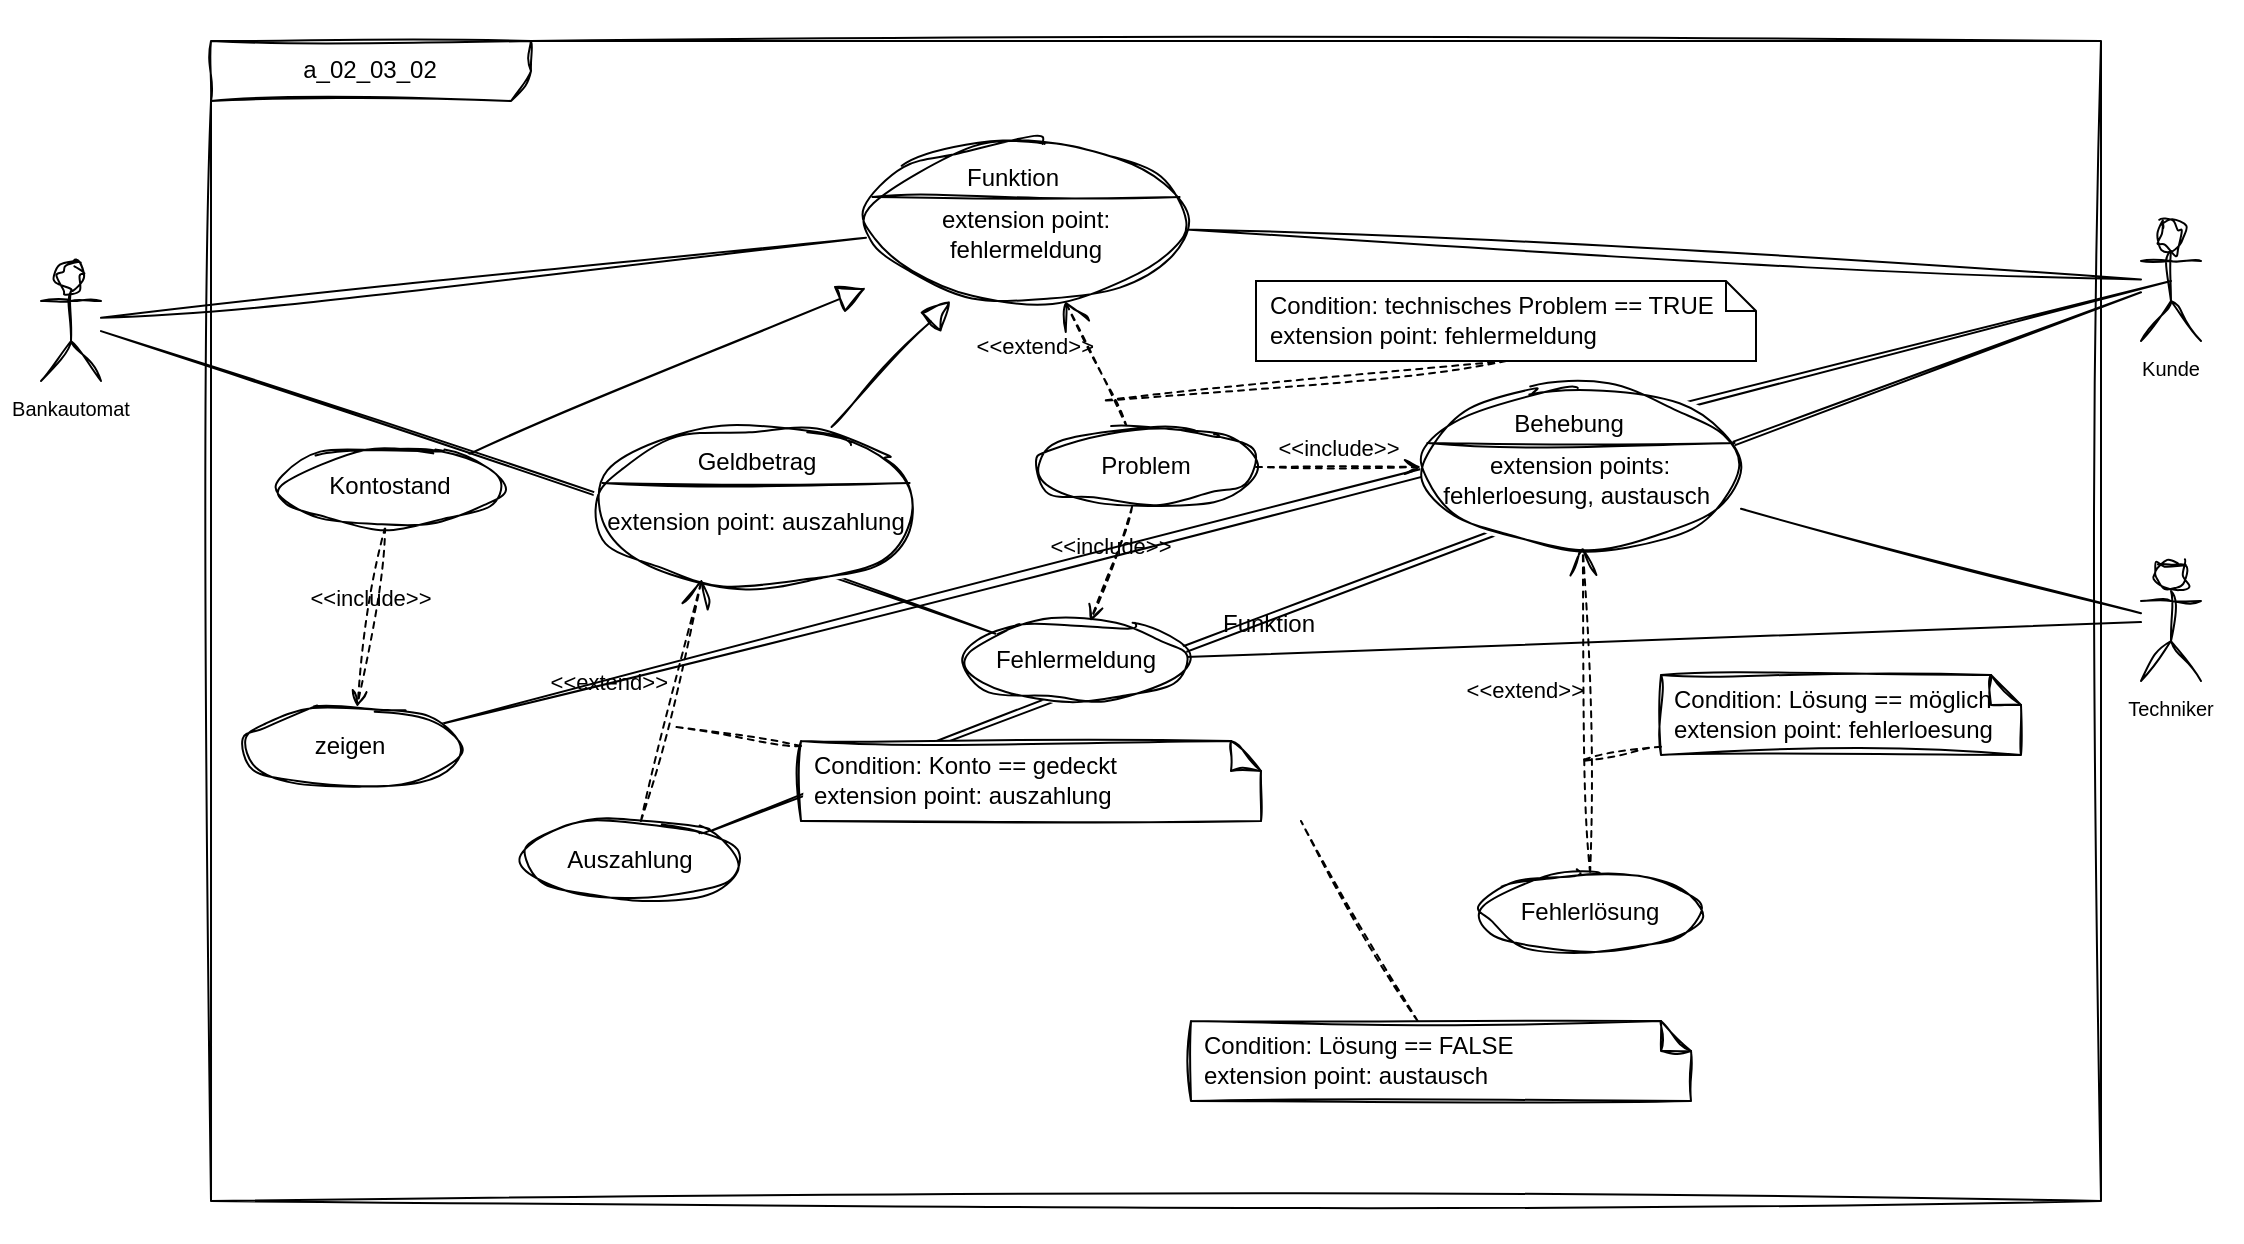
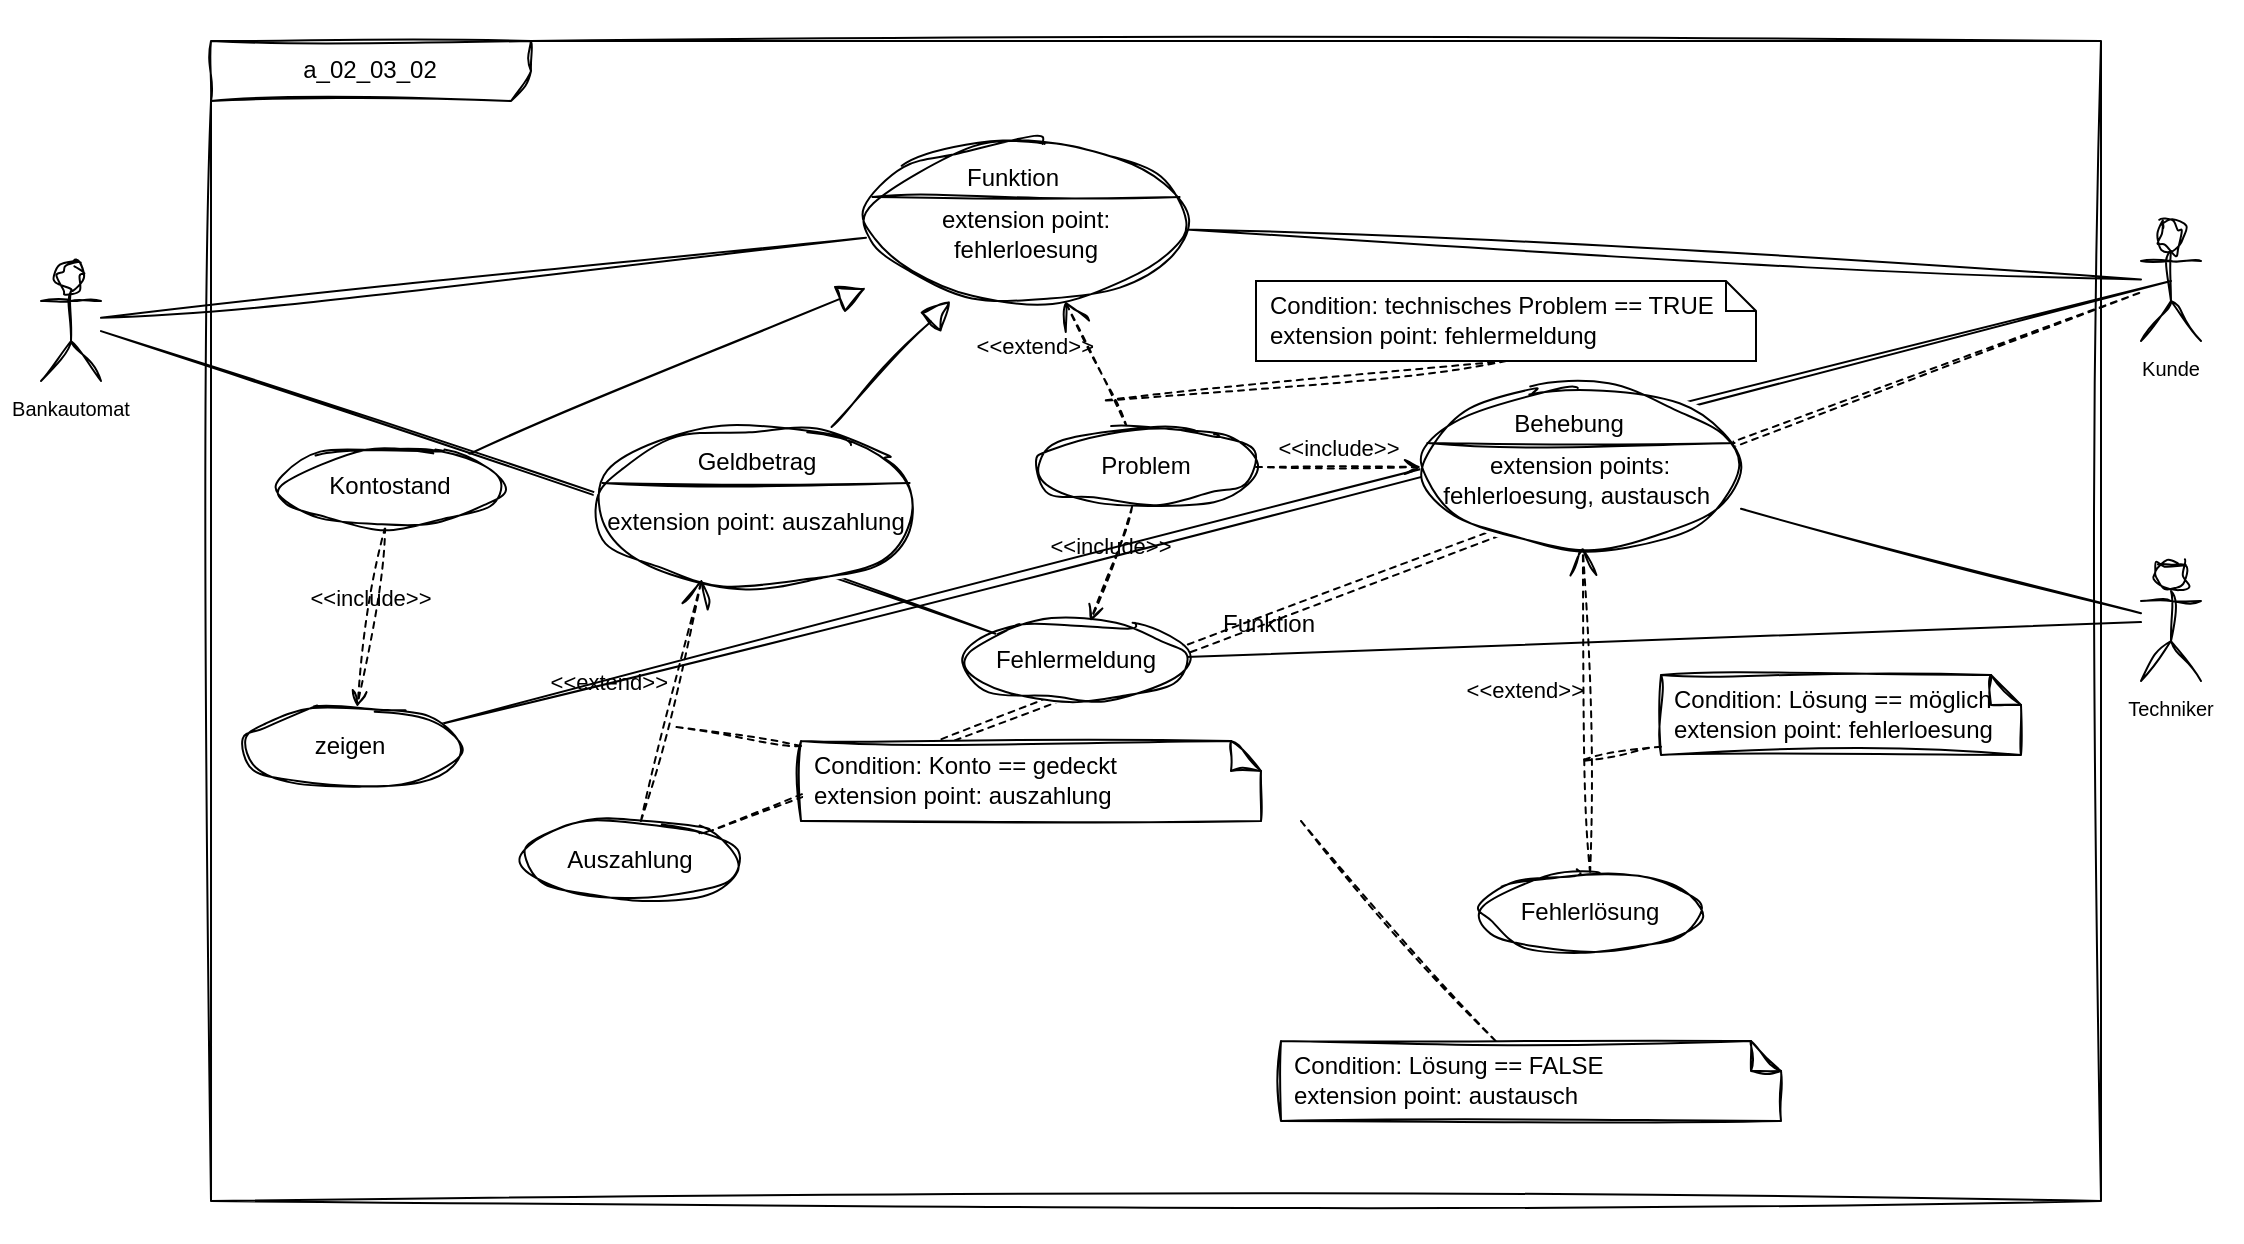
  <mxCell id="0" />
  <mxCell id="1" parent="0" />
- <mxCell id="2" style="rounded=0;orthogonalLoop=1;jettySize=auto;html=1;endArrow=none;endFill=0;sketch=1;curveFitting=1;jiggle=2;" parent="1" source="22" target="5" edge="1"><mxGeometry relative="1" as="geometry" /></mxCell>
+ <mxCell id="2" style="rounded=0;orthogonalLoop=1;jettySize=auto;html=1;endArrow=none;endFill=0;sketch=1;curveFitting=1;jiggle=2;dashed=1;" parent="1" source="22" target="5" edge="1"><mxGeometry relative="1" as="geometry" /></mxCell>
  <mxCell id="3" style="rounded=0;orthogonalLoop=1;jettySize=auto;html=1;entryX=0.5;entryY=0.5;entryDx=0;entryDy=0;entryPerimeter=0;endArrow=none;endFill=0;sketch=1;curveFitting=1;jiggle=2;" parent="1" source="16" target="5" edge="1"><mxGeometry relative="1" as="geometry" /></mxCell>
  <mxCell id="4" style="rounded=0;orthogonalLoop=1;jettySize=auto;html=1;sketch=1;curveFitting=1;jiggle=2;endArrow=none;endFill=0;" parent="1" source="5" target="28" edge="1"><mxGeometry relative="1" as="geometry"><mxPoint x="569.433" y="112.865" as="targetPoint" /></mxGeometry></mxCell>
  <mxCell id="5" value="&lt;font style=&quot;font-size: 10px;&quot;&gt;Kunde&lt;/font&gt;" style="shape=umlActor;html=1;verticalLabelPosition=bottom;verticalAlign=top;align=center;sketch=1;curveFitting=1;jiggle=2;" parent="1" vertex="1"><mxGeometry x="1070" y="110" width="30" height="60" as="geometry" /></mxCell>
  <mxCell id="6" style="rounded=0;orthogonalLoop=1;jettySize=auto;html=1;sketch=1;curveFitting=1;jiggle=2;endArrow=none;endFill=0;" parent="1" source="8" target="28" edge="1"><mxGeometry relative="1" as="geometry"><mxPoint x="462.127" y="115.508" as="targetPoint" /></mxGeometry></mxCell>
  <mxCell id="7" style="rounded=0;orthogonalLoop=1;jettySize=auto;html=1;endArrow=none;endFill=0;sketch=1;curveFitting=1;jiggle=2;" parent="1" source="8" target="30" edge="1"><mxGeometry relative="1" as="geometry"><mxPoint x="120" y="220" as="targetPoint" /></mxGeometry></mxCell>
  <mxCell id="8" value="&lt;font style=&quot;font-size: 10px;&quot;&gt;Bankautomat&lt;/font&gt;" style="shape=umlActor;html=1;verticalLabelPosition=bottom;verticalAlign=top;align=center;sketch=1;curveFitting=1;jiggle=2;" parent="1" vertex="1"><mxGeometry x="20" y="130" width="30" height="60" as="geometry" /></mxCell>
  <mxCell id="9" style="rounded=0;orthogonalLoop=1;jettySize=auto;html=1;endArrow=none;endFill=0;sketch=1;curveFitting=1;jiggle=2;" parent="1" source="10" target="33" edge="1"><mxGeometry relative="1" as="geometry" /></mxCell>
  <mxCell id="10" value="&lt;font style=&quot;font-size: 10px;&quot;&gt;Techniker&lt;/font&gt;" style="shape=umlActor;html=1;verticalLabelPosition=bottom;verticalAlign=top;align=center;sketch=1;curveFitting=1;jiggle=2;" parent="1" vertex="1"><mxGeometry x="1070" y="280" width="30" height="60" as="geometry" /></mxCell>
  <mxCell id="11" value="a_02_03_02" style="shape=umlFrame;whiteSpace=wrap;html=1;pointerEvents=0;recursiveResize=0;container=1;collapsible=0;width=160;sketch=1;curveFitting=1;jiggle=2;" parent="1" vertex="1"><mxGeometry x="105" y="20" width="945" height="580" as="geometry" /></mxCell>
  <mxCell id="12" value="&lt;br&gt;extension point: auszahlung" style="html=1;shape=mxgraph.sysml.useCaseExtPt;whiteSpace=wrap;align=center;sketch=1;curveFitting=1;jiggle=2;" parent="1" vertex="1"><mxGeometry x="297.5" y="213" width="160" height="80" as="geometry" /></mxCell>
  <mxCell id="13" value="&lt;span style=&quot;font-weight: normal;&quot;&gt;Geldbetrag&lt;/span&gt;" style="resizable=0;html=1;verticalAlign=middle;align=center;labelBackgroundColor=none;fontStyle=1;" parent="12" connectable="0" vertex="1"><mxGeometry x="80" y="17" as="geometry" /></mxCell>
  <mxCell id="14" value="" style="edgeStyle=none;html=1;endArrow=block;endFill=0;endSize=12;verticalAlign=bottom;rounded=0;sketch=1;curveFitting=1;jiggle=2;" parent="1" source="18" target="28" edge="1"><mxGeometry width="160" relative="1" as="geometry"><mxPoint x="394.027" y="220" as="sourcePoint" /><mxPoint x="478.784" y="125.052" as="targetPoint" /></mxGeometry></mxCell>
  <mxCell id="15" value="" style="edgeStyle=none;html=1;endArrow=block;endFill=0;endSize=12;verticalAlign=bottom;rounded=0;sketch=1;curveFitting=1;jiggle=2;" parent="1" source="12" target="28" edge="1"><mxGeometry width="160" relative="1" as="geometry"><mxPoint x="380" y="300" as="sourcePoint" /><mxPoint x="496.906" y="128.887" as="targetPoint" /></mxGeometry></mxCell>
  <mxCell id="16" value="&lt;span style=&quot;font-weight: normal;&quot;&gt;zeigen&lt;/span&gt;" style="shape=ellipse;html=1;strokeWidth=1;fontStyle=1;whiteSpace=wrap;align=center;perimeter=ellipsePerimeter;sketch=1;curveFitting=1;jiggle=2;" parent="1" vertex="1"><mxGeometry x="120" y="353" width="110" height="40" as="geometry" /></mxCell>
  <mxCell id="17" value="&amp;lt;&amp;lt;include&amp;gt;&amp;gt;" style="edgeStyle=none;html=1;endArrow=open;verticalAlign=bottom;dashed=1;labelBackgroundColor=none;rounded=0;sketch=1;curveFitting=1;jiggle=2;" parent="1" source="18" target="16" edge="1"><mxGeometry width="160" relative="1" as="geometry"><mxPoint x="250" y="303" as="sourcePoint" /><mxPoint x="184" y="293" as="targetPoint" /></mxGeometry></mxCell>
  <mxCell id="18" value="&lt;span style=&quot;font-weight: normal;&quot;&gt;Kontostand&lt;/span&gt;" style="shape=ellipse;html=1;strokeWidth=1;fontStyle=1;whiteSpace=wrap;align=center;perimeter=ellipsePerimeter;sketch=1;curveFitting=1;jiggle=2;" parent="1" vertex="1"><mxGeometry x="140" y="223" width="110" height="40" as="geometry" /></mxCell>
  <mxCell id="19" value="Condition: Konto == gedeckt&#10;extension point: auszahlung" style="shape=note;size=15;spacingLeft=5;align=left;whiteSpace=wrap;sketch=1;curveFitting=1;jiggle=2;" parent="1" vertex="1"><mxGeometry x="400" y="370" width="230" height="40" as="geometry" /></mxCell>
  <mxCell id="20" value="&amp;lt;&amp;lt;extend&amp;gt;&amp;gt;" style="align=right;html=1;verticalAlign=bottom;rounded=0;labelBackgroundColor=none;endArrow=open;endSize=12;dashed=1;entryX=0.331;entryY=0.95;entryDx=0;entryDy=0;entryPerimeter=0;sketch=1;curveFitting=1;jiggle=2;" parent="1" source="22" target="12" edge="1"><mxGeometry relative="1" as="geometry"><mxPoint x="397.5" y="473" as="targetPoint" /><mxPoint x="557.5" y="473" as="sourcePoint" /></mxGeometry></mxCell>
  <mxCell id="21" value="" style="edgeStyle=none;html=1;endArrow=none;rounded=0;labelBackgroundColor=none;dashed=1;sketch=1;curveFitting=1;jiggle=2;" parent="1" source="19" edge="1"><mxGeometry relative="1" as="geometry"><mxPoint x="337.5" y="363" as="targetPoint" /></mxGeometry></mxCell>
  <mxCell id="22" value="&lt;span style=&quot;font-weight: normal;&quot;&gt;Auszahlung&lt;/span&gt;" style="shape=ellipse;html=1;strokeWidth=1;fontStyle=1;whiteSpace=wrap;align=center;perimeter=ellipsePerimeter;sketch=1;curveFitting=1;jiggle=2;" parent="1" vertex="1"><mxGeometry x="260" y="410" width="110" height="40" as="geometry" /></mxCell>
  <mxCell id="23" value="Condition: technisches Problem == TRUE&#10;extension point: fehlermeldung" style="shape=note;size=15;spacingLeft=5;align=left;whiteSpace=wrap;" parent="1" vertex="1"><mxGeometry x="627.5" y="140" width="250" height="40" as="geometry" /></mxCell>
  <mxCell id="24" value="&amp;lt;&amp;lt;extend&amp;gt;&amp;gt;" style="align=right;html=1;verticalAlign=bottom;rounded=0;labelBackgroundColor=none;endArrow=open;endSize=12;dashed=1;sketch=1;curveFitting=1;jiggle=2;" parent="1" source="27" target="28" edge="1"><mxGeometry relative="1" as="geometry"><mxPoint x="530" y="140" as="targetPoint" /><mxPoint x="917.5" y="494" as="sourcePoint" /></mxGeometry></mxCell>
  <mxCell id="25" value="" style="edgeStyle=none;html=1;endArrow=none;rounded=0;labelBackgroundColor=none;dashed=1;exitX=0.5;exitY=1;sketch=1;curveFitting=1;jiggle=2;" parent="1" source="23" edge="1"><mxGeometry relative="1" as="geometry"><mxPoint x="550" y="200" as="targetPoint" /></mxGeometry></mxCell>
  <mxCell id="26" style="rounded=0;orthogonalLoop=1;jettySize=auto;html=1;endArrow=none;endFill=0;sketch=1;curveFitting=1;jiggle=2;" parent="1" source="30" target="10" edge="1"><mxGeometry relative="1" as="geometry"><mxPoint x="870" y="380" as="sourcePoint" /></mxGeometry></mxCell>
  <mxCell id="27" value="&lt;span style=&quot;font-weight: normal;&quot;&gt;Problem&lt;/span&gt;" style="shape=ellipse;html=1;strokeWidth=1;fontStyle=1;whiteSpace=wrap;align=center;perimeter=ellipsePerimeter;sketch=1;curveFitting=1;jiggle=2;" parent="1" vertex="1"><mxGeometry x="517.5" y="213" width="110" height="40" as="geometry" /></mxCell>
- <mxCell id="28" value="&lt;br&gt;extension point: fehlermeldung" style="html=1;shape=mxgraph.sysml.useCaseExtPt;whiteSpace=wrap;align=center;sketch=1;curveFitting=1;jiggle=2;" parent="1" vertex="1"><mxGeometry x="432.5" y="70" width="160" height="80" as="geometry" /></mxCell>
+ <mxCell id="28" value="&lt;br&gt;extension point: fehlerloesung" style="html=1;shape=mxgraph.sysml.useCaseExtPt;whiteSpace=wrap;align=center;sketch=1;curveFitting=1;jiggle=2;" parent="1" vertex="1"><mxGeometry x="432.5" y="70" width="160" height="80" as="geometry" /></mxCell>
  <mxCell id="29" value="&lt;span style=&quot;font-weight: normal;&quot;&gt;Funktion&lt;/span&gt;" style="resizable=0;html=1;verticalAlign=middle;align=center;labelBackgroundColor=none;fontStyle=1;" parent="28" connectable="0" vertex="1"><mxGeometry x="80" y="17" as="geometry"><mxPoint x="-7" y="1" as="offset" /></mxGeometry></mxCell>
  <mxCell id="30" value="&lt;span style=&quot;font-weight: normal;&quot;&gt;Fehlermeldung&lt;/span&gt;" style="shape=ellipse;html=1;strokeWidth=1;fontStyle=1;whiteSpace=wrap;align=center;perimeter=ellipsePerimeter;sketch=1;curveFitting=1;jiggle=2;" parent="1" vertex="1"><mxGeometry x="482.5" y="310" width="110" height="40" as="geometry" /></mxCell>
  <mxCell id="31" value="&amp;lt;&amp;lt;include&amp;gt;&amp;gt;" style="edgeStyle=none;html=1;endArrow=open;verticalAlign=bottom;dashed=1;labelBackgroundColor=none;rounded=0;sketch=1;curveFitting=1;jiggle=2;" parent="1" source="27" target="30" edge="1"><mxGeometry width="160" relative="1" as="geometry"><mxPoint x="713.93" y="393.03" as="sourcePoint" /><mxPoint x="699.93" y="483.03" as="targetPoint" /></mxGeometry></mxCell>
  <mxCell id="32" value="&amp;lt;&amp;lt;include&amp;gt;&amp;gt;" style="edgeStyle=none;html=1;endArrow=open;verticalAlign=bottom;dashed=1;labelBackgroundColor=none;rounded=0;sketch=1;curveFitting=1;jiggle=2;" parent="1" source="27" target="33" edge="1"><mxGeometry width="160" relative="1" as="geometry"><mxPoint x="789.69" y="377.92" as="sourcePoint" /><mxPoint x="710.556" y="240.164" as="targetPoint" /></mxGeometry></mxCell>
  <mxCell id="33" value="&lt;br&gt;extension points: fehlerloesung, austausch&amp;nbsp;" style="html=1;shape=mxgraph.sysml.useCaseExtPt;whiteSpace=wrap;align=center;sketch=1;curveFitting=1;jiggle=2;" parent="1" vertex="1"><mxGeometry x="710" y="193" width="160" height="80" as="geometry" /></mxCell>
  <mxCell id="34" value="&lt;span style=&quot;font-weight: normal;&quot;&gt;Behebung&lt;/span&gt;" style="resizable=0;html=1;verticalAlign=middle;align=center;labelBackgroundColor=none;fontStyle=1;" parent="33" connectable="0" vertex="1"><mxGeometry x="80" y="17" as="geometry"><mxPoint x="-7" y="1" as="offset" /></mxGeometry></mxCell>
  <mxCell id="35" value="Condition: Lösung == möglich&#10;extension point: fehlerloesung" style="shape=note;size=15;spacingLeft=5;align=left;whiteSpace=wrap;sketch=1;curveFitting=1;jiggle=2;" parent="1" vertex="1"><mxGeometry x="830" y="337" width="180" height="40" as="geometry" /></mxCell>
  <mxCell id="36" value="&amp;lt;&amp;lt;extend&amp;gt;&amp;gt;" style="align=right;html=1;verticalAlign=bottom;rounded=0;labelBackgroundColor=none;endArrow=open;endSize=12;dashed=1;sketch=1;curveFitting=1;jiggle=2;" parent="1" source="38" target="33" edge="1"><mxGeometry relative="1" as="geometry"><mxPoint x="659.5" y="373" as="targetPoint" /><mxPoint x="860" y="360" as="sourcePoint" /></mxGeometry></mxCell>
  <mxCell id="37" value="" style="edgeStyle=none;html=1;endArrow=none;rounded=0;labelBackgroundColor=none;dashed=1;sketch=1;curveFitting=1;jiggle=2;" parent="1" source="35" edge="1"><mxGeometry relative="1" as="geometry"><mxPoint x="790" y="380" as="targetPoint" /></mxGeometry></mxCell>
  <mxCell id="38" value="&lt;span style=&quot;font-weight: normal;&quot;&gt;Fehlerlösung&lt;/span&gt;" style="shape=ellipse;html=1;strokeWidth=1;fontStyle=1;whiteSpace=wrap;align=center;perimeter=ellipsePerimeter;sketch=1;curveFitting=1;jiggle=2;" parent="1" vertex="1"><mxGeometry x="740" y="436" width="110" height="40" as="geometry" /></mxCell>
  <mxCell id="39" value="&lt;span style=&quot;font-weight: normal;&quot;&gt;Funktion&lt;/span&gt;" style="resizable=0;html=1;verticalAlign=middle;align=center;labelBackgroundColor=none;fontStyle=1;" parent="1" connectable="0" vertex="1"><mxGeometry x="640" y="310" as="geometry"><mxPoint x="-7" y="1" as="offset" /></mxGeometry></mxCell>
- <mxCell id="40" value="Condition: Lösung == FALSE&#10;extension point: austausch" style="shape=note;size=15;spacingLeft=5;align=left;whiteSpace=wrap;sketch=1;curveFitting=1;jiggle=2;" parent="1" vertex="1"><mxGeometry x="595" y="510" width="250" height="40" as="geometry" /></mxCell>
+ <mxCell id="40" value="Condition: Lösung == FALSE&#10;extension point: austausch" style="shape=note;size=15;spacingLeft=5;align=left;whiteSpace=wrap;sketch=1;curveFitting=1;jiggle=2;" parent="1" vertex="1"><mxGeometry x="640" y="520" width="250" height="40" as="geometry" /></mxCell>
  <mxCell id="41" value="" style="edgeStyle=none;html=1;endArrow=none;rounded=0;labelBackgroundColor=none;dashed=1;sketch=1;curveFitting=1;jiggle=2;" parent="1" source="40" edge="1"><mxGeometry relative="1" as="geometry"><mxPoint x="650" y="410" as="targetPoint" /></mxGeometry></mxCell>
